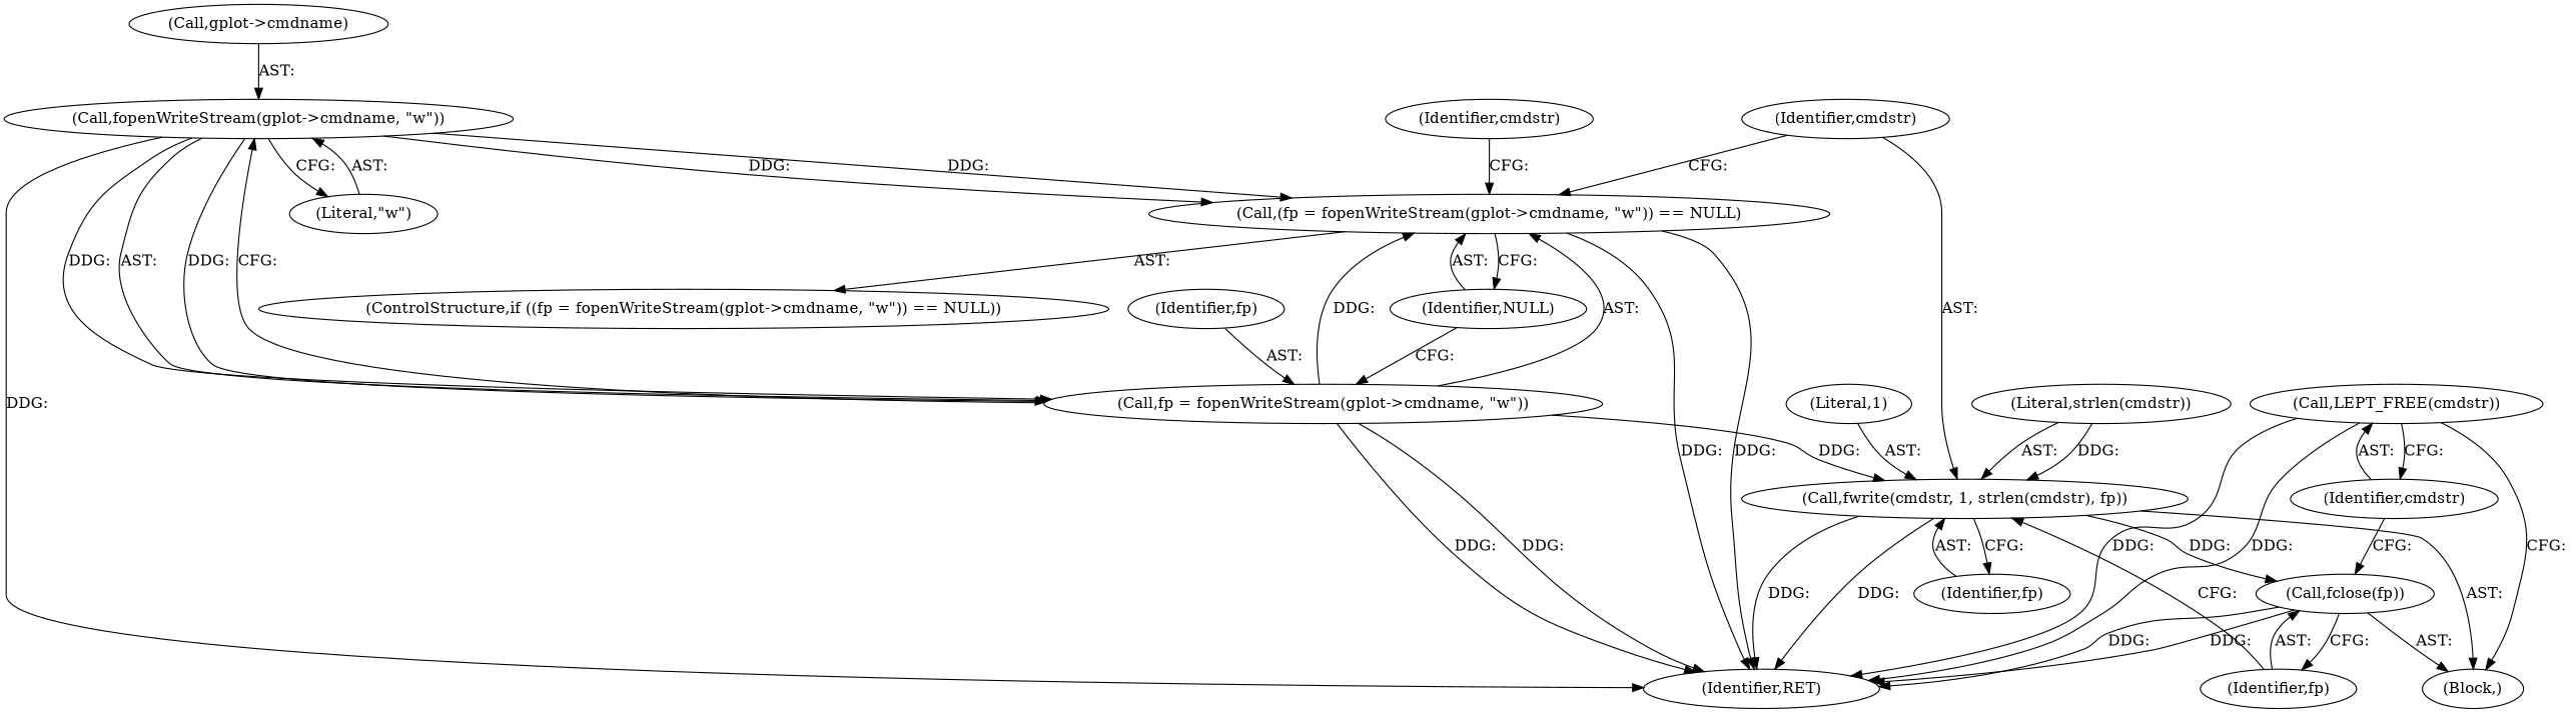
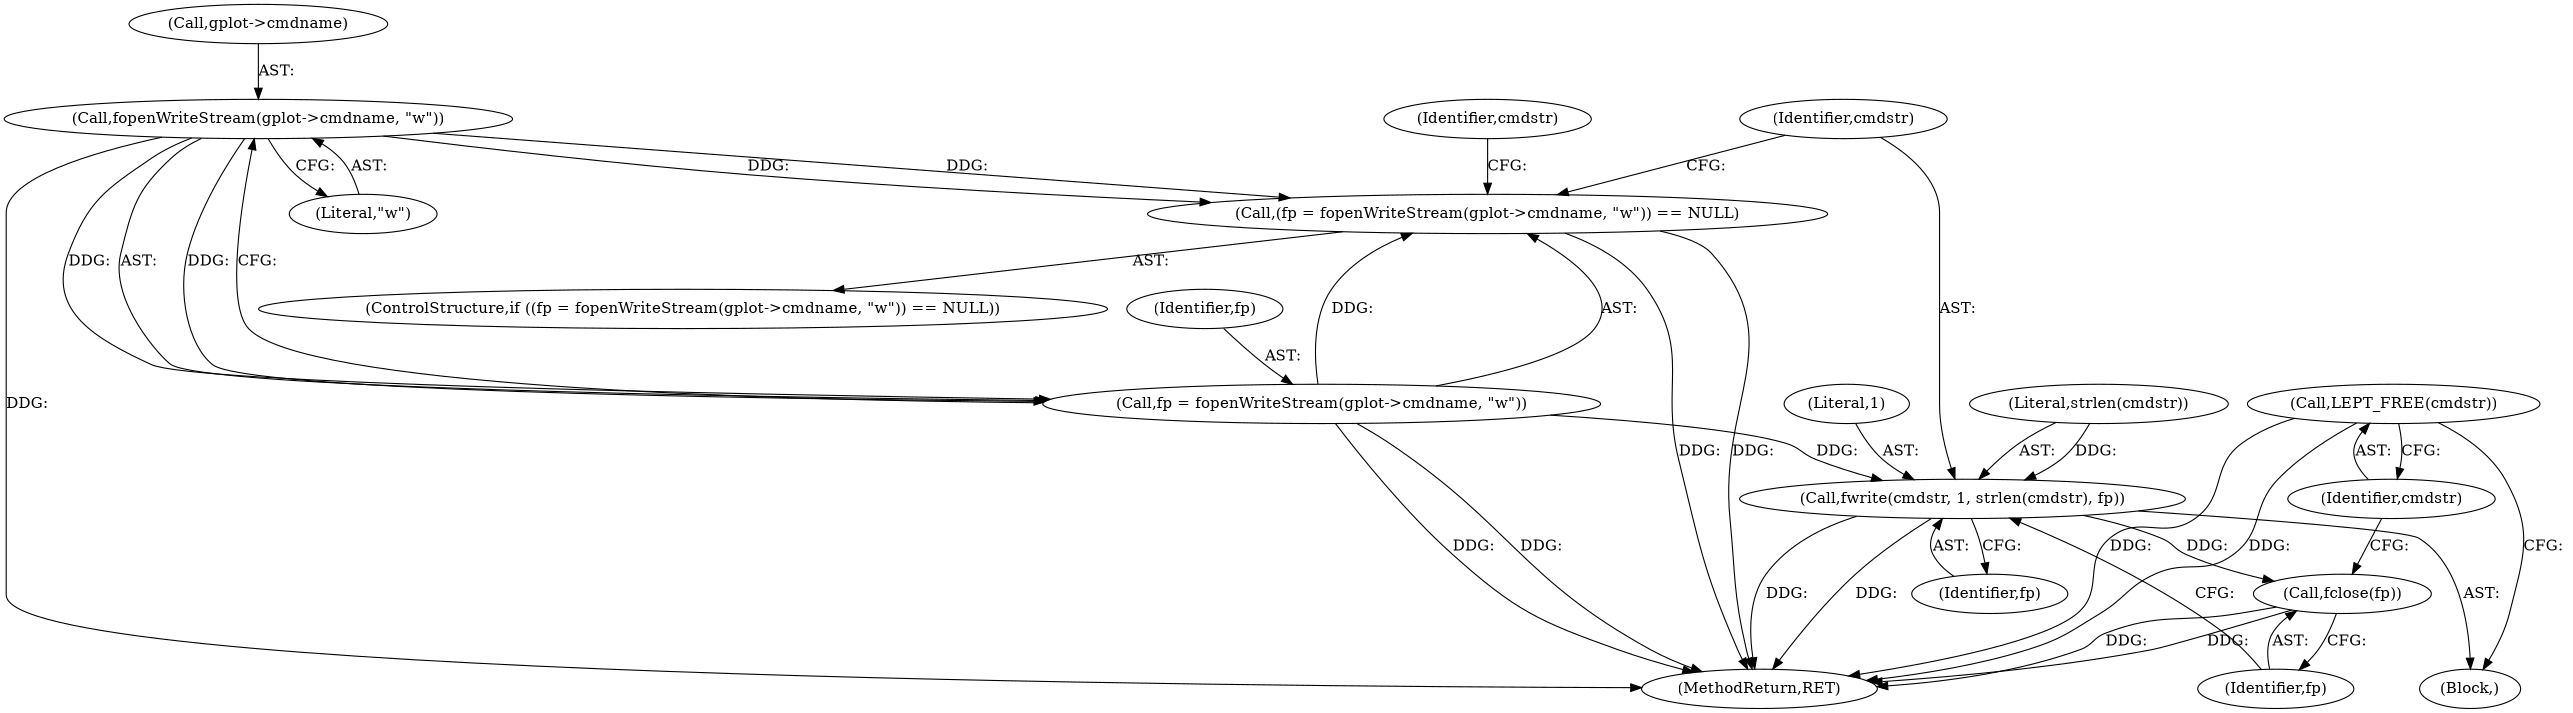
  digraph {
    n1 [label="(Call,fopenWriteStream(gplot->cmdname, \"w\"))"]
    n2 [label="(Call,(fp = fopenWriteStream(gplot->cmdname, \"w\")) == NULL)"]
    n3 [label="(Call,fp = fopenWriteStream(gplot->cmdname, \"w\"))"]
-   n4 [label="(Identifier,RET)"]
+   n4 [label="(MethodReturn,RET)"]
    n5 [label="(Literal,\"w\")"]
-   n6 [label="(Identifier,NULL)"]
    n7 [label="(ControlStructure,if ((fp = fopenWriteStream(gplot->cmdname, \"w\")) == NULL))"]
    n8 [label="(Call,fwrite(cmdstr, 1, strlen(cmdstr), fp))"]
    n9 [label="(Call,fclose(fp))"]
    n10 [label="(Block,)"]
    n11 [label="(Identifier,fp)"]
    n12 [label="(Identifier,fp)"]
    n13 [label="(Call,LEPT_FREE(cmdstr))"]
    n14 [label="(Identifier,cmdstr)"]
    n15 [label="(Identifier,cmdstr)"]
    n16 [label="(Call,gplot->cmdname)"]
    n17 [label="(Literal,strlen(cmdstr))"]
    n18 [label="(Literal,1)"]
    n19 [label="(Identifier,fp)"]
    n20 [label="(Identifier,cmdstr)"]
    n1 -> n2 [label="DDG: "]
    n1 -> n2 [label="DDG: "]
    n1 -> n3 [label="AST: "]
    n1 -> n3 [label="DDG: "]
    n1 -> n3 [label="DDG: "]
    n1 -> n4 [label="DDG: "]
    n1 -> n5 [label="CFG: "]
    n2 -> n4 [label="DDG: "]
    n2 -> n4 [label="DDG: "]
-   n2 -> n6 [label="CFG: "]
    n2 -> n7 [label="AST: "]
    n3 -> n1 [label="CFG: "]
    n3 -> n2 [label="AST: "]
    n3 -> n2 [label="DDG: "]
    n3 -> n4 [label="DDG: "]
    n3 -> n4 [label="DDG: "]
    n3 -> n8 [label="DDG: "]
    n5 -> n1 [label="AST: "]
-   n6 -> n2 [label="AST: "]
-   n6 -> n3 [label="CFG: "]
    n8 -> n4 [label="DDG: "]
    n8 -> n4 [label="DDG: "]
    n8 -> n9 [label="DDG: "]
    n8 -> n10 [label="AST: "]
    n8 -> n11 [label="CFG: "]
    n9 -> n4 [label="DDG: "]
    n9 -> n4 [label="DDG: "]
-   n9 -> n10 [label="AST: "]
    n9 -> n12 [label="CFG: "]
    n11 -> n8 [label="AST: "]
    n12 -> n8 [label="CFG: "]
    n12 -> n9 [label="AST: "]
    n13 -> n4 [label="DDG: "]
    n13 -> n4 [label="DDG: "]
    n13 -> n10 [label="CFG: "]
    n13 -> n14 [label="CFG: "]
    n14 -> n9 [label="CFG: "]
    n14 -> n13 [label="AST: "]
    n15 -> n2 [label="CFG: "]
    n16 -> n1 [label="AST: "]
    n17 -> n8 [label="AST: "]
    n17 -> n8 [label="DDG: "]
    n18 -> n8 [label="AST: "]
    n19 -> n3 [label="AST: "]
    n20 -> n2 [label="CFG: "]
    n20 -> n8 [label="AST: "]
  }
